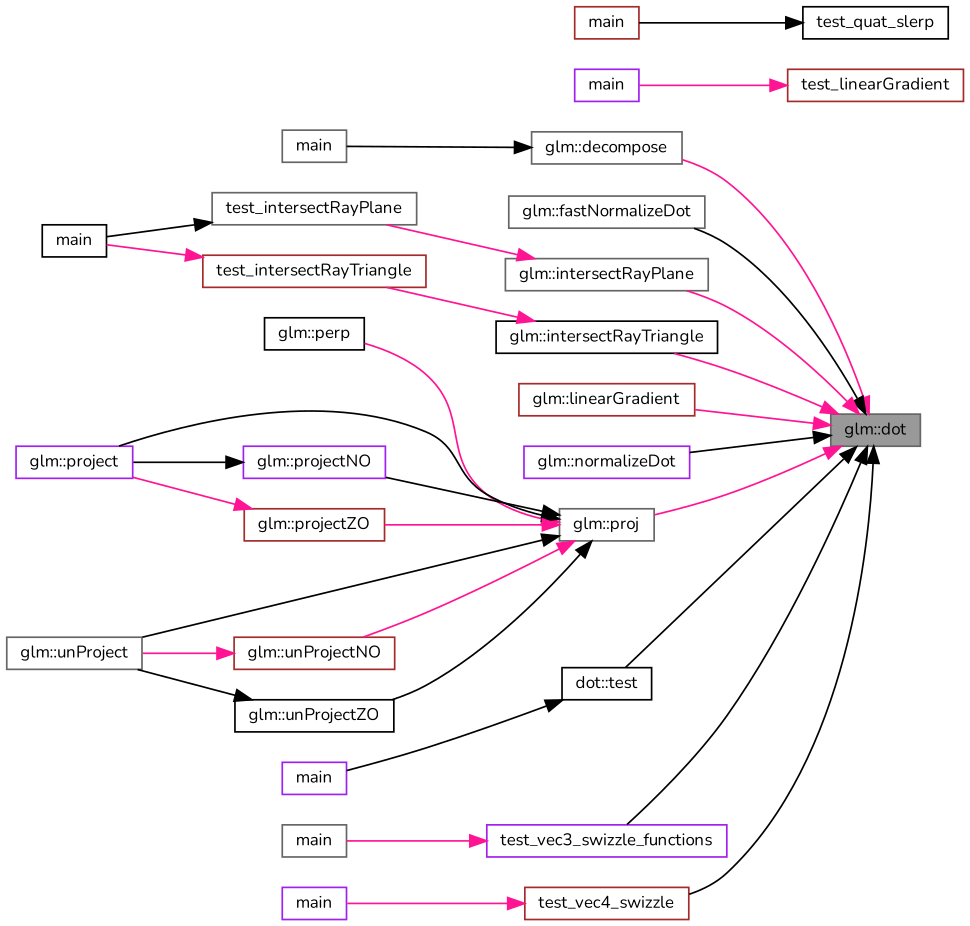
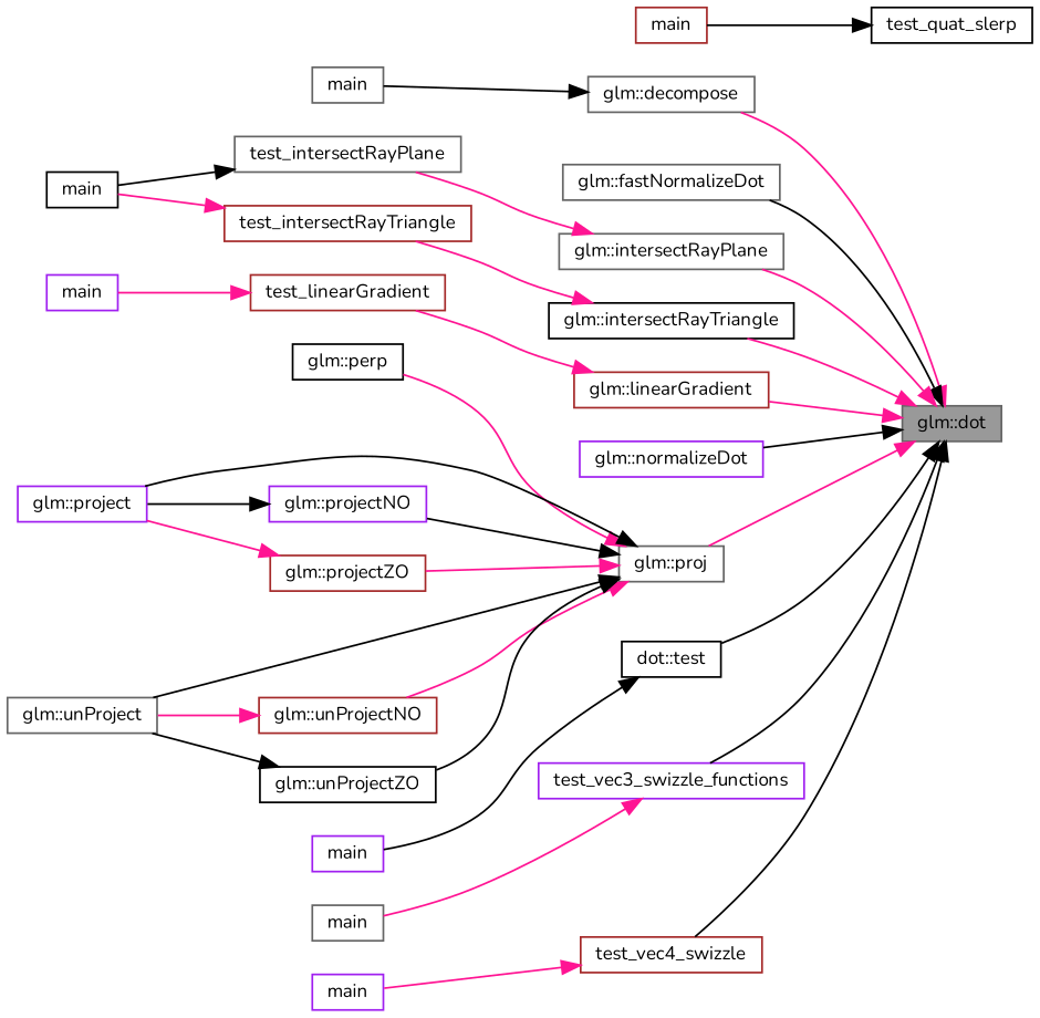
  digraph {
    fontname=Nunito
    rankdir=RL
    node [color=gray40 fillcolor=white fontname=Nunito fontsize=10 shape=box style=filled]
    edge [color=deeppink dir=back fontname=Nunito fontsize=10 labelfontname=Helvetica labelfontsize=10 style=solid]
    n1 [fillcolor=grey60 fontcolor=black height=0.2 label="glm::dot" width=0.4]
    n2 [height=0.2 label="glm::decompose" width=0.4]
    n3 [height=0.2 label="glm::fastNormalizeDot" width=0.4]
    n4 [height=0.2 label="glm::intersectRayPlane" width=0.4]
    n5 [color=black height=0.2 label="glm::intersectRayTriangle" width=0.4]
    n6 [color=brown height=0.2 label="glm::linearGradient" width=0.4]
    n7 [color=purple height=0.2 label="glm::normalizeDot" width=0.4]
    n8 [height=0.2 label="glm::proj" width=0.4]
    n9 [color=black height=0.2 label="dot::test" width=0.4]
    n10 [color=purple height=0.2 label=test_vec3_swizzle_functions width=0.4]
    n11 [color=brown height=0.2 label=test_vec4_swizzle width=0.4]
    n12 [height=0.2 label=main width=0.4]
    n13 [height=0.2 label=test_intersectRayPlane width=0.4]
    n14 [color=brown height=0.2 label=test_intersectRayTriangle width=0.4]
    n15 [color=brown height=0.2 label=test_linearGradient width=0.4]
    n16 [color=black height=0.2 label="glm::perp" width=0.4]
    n17 [color=purple height=0.2 label="glm::project" width=0.4]
    n18 [color=purple height=0.2 label="glm::projectNO" width=0.4]
    n19 [color=brown height=0.2 label="glm::projectZO" width=0.4]
    n20 [height=0.2 label="glm::unProject" width=0.4]
    n21 [color=brown height=0.2 label="glm::unProjectNO" width=0.4]
    n22 [color=black height=0.2 label="glm::unProjectZO" width=0.4]
    n23 [color=purple height=0.2 label=main width=0.4]
    n24 [color=black height=0.2 label=test_quat_slerp width=0.4]
    n25 [color=brown height=0.2 label=main width=0.4]
    n26 [height=0.2 label=main width=0.4]
    n27 [color=purple height=0.2 label=main width=0.4]
    n28 [color=black height=0.2 label=main width=0.4]
    n29 [color=purple height=0.2 label=main width=0.4]
    n1 -> n2
    n1 -> n3 [color=black]
    n1 -> n4
    n1 -> n5
    n1 -> n6
    n1 -> n7 [color=black]
    n1 -> n8
    n1 -> n9 [color=black]
    n1 -> n10 [color=black]
    n1 -> n11 [color=black]
    n2 -> n12 [color=black]
    n4 -> n13
    n5 -> n14
+   n6 -> n15
    n8 -> n16
    n8 -> n17 [color=black]
    n8 -> n18 [color=black]
    n8 -> n19
    n8 -> n20 [color=black]
    n8 -> n21
    n8 -> n22 [color=black]
    n9 -> n23 [color=black]
    n10 -> n26
    n11 -> n27
    n13 -> n28 [color=black]
    n14 -> n28
    n15 -> n29
    n18 -> n17 [color=black]
    n19 -> n17
    n21 -> n20
    n22 -> n20 [color=black]
    n24 -> n25 [color=black]
  }
